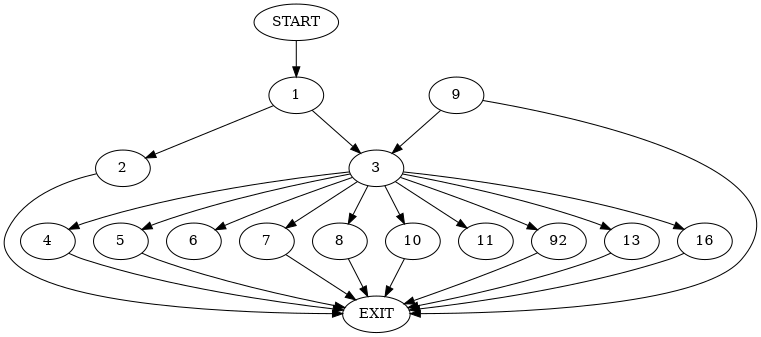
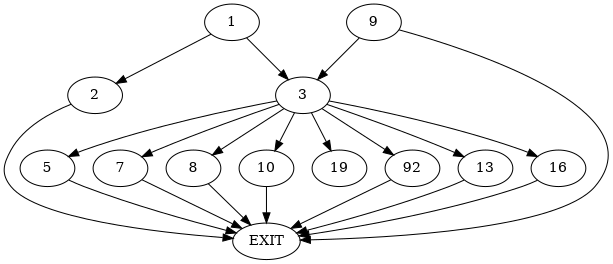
  digraph {
-   n1 [label=START]
    1
    2
    3
    n5 [label=EXIT]
-   4
    5
-   6
    7
    8
    10
-   11
+   11 [label=19]
    n13 [label=92]
    13
    n15 [label=16]
    9
-   n1 -> 1
    1 -> 2
    1 -> 3
    2 -> n5
-   3 -> 4
    3 -> 5
-   3 -> 6
    3 -> 7
    3 -> 8
    3 -> 10
    3 -> 11
    3 -> n13
    3 -> 13
    3 -> n15
-   4 -> n5
    5 -> n5
    7 -> n5
    8 -> n5
    10 -> n5
    n13 -> n5
    13 -> n5
    n15 -> n5
    9 -> 3
    9 -> n5
  }
